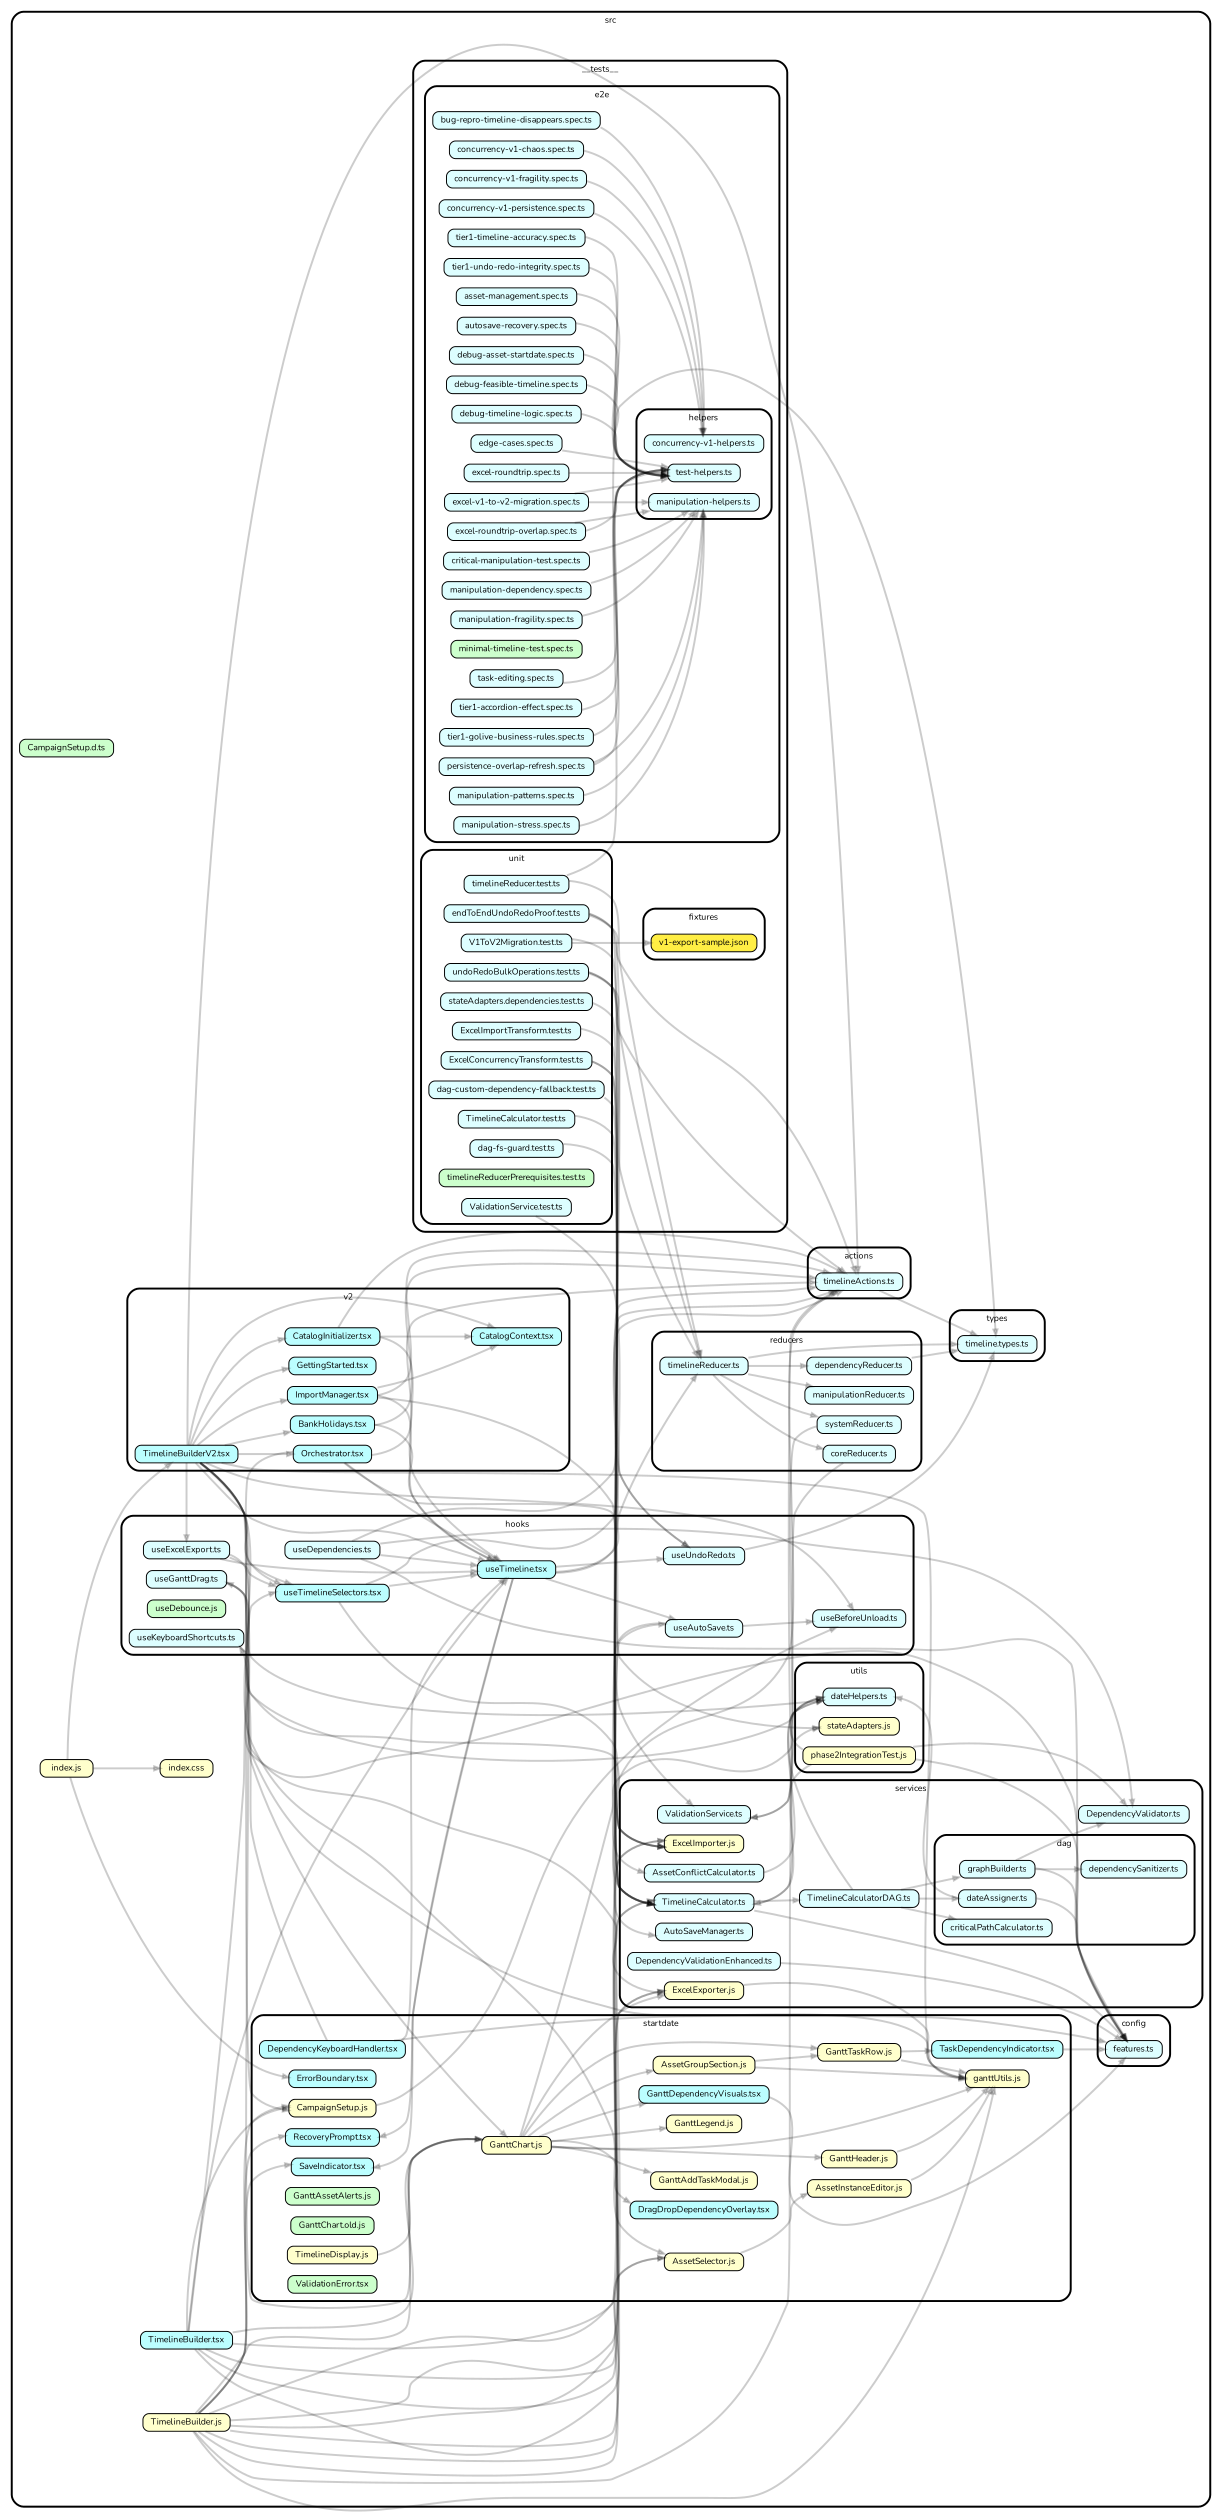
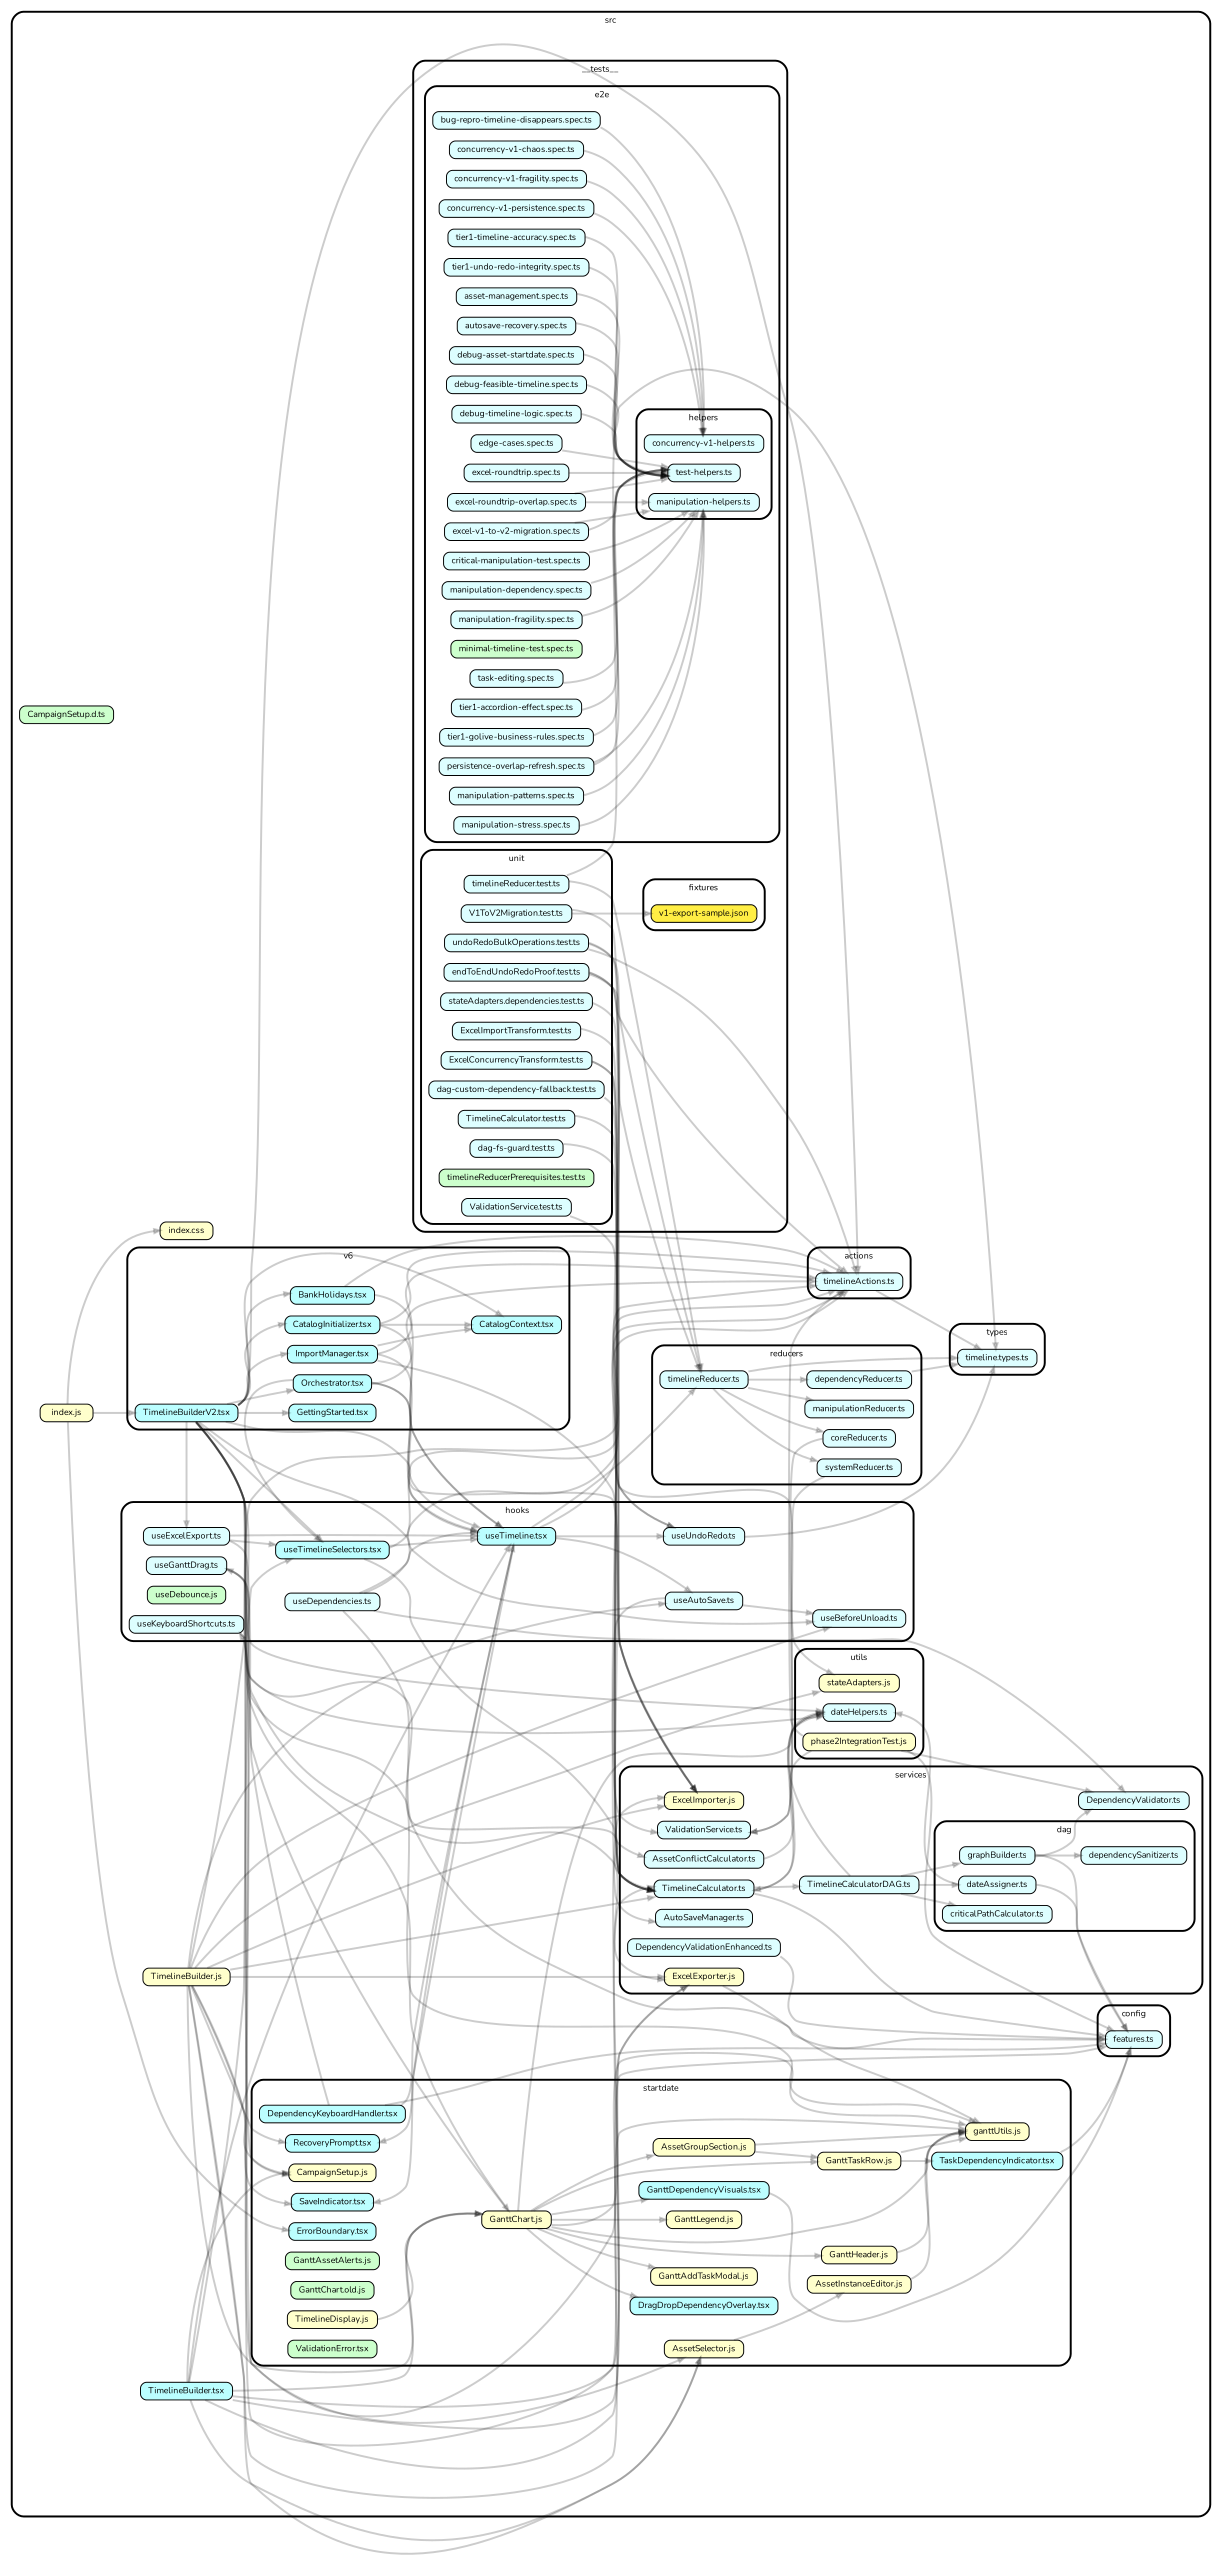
  strict digraph {
    compound=true
    fillcolor="#ffffff"
    fontname=Nunito
    fontsize=9
    nodesep=0.16
    rankdir=LR
    ranksep=0.18
    splines=true
    style="rounded,bold,filled"
    node [color=black fillcolor="#ddfeff" fontcolor=black fontname=Nunito fontsize=9 shape=box style="rounded, filled"]
    edge [arrowhead=normal arrowsize=0.6 color="#00000033" fontname=Nunito fontsize=9 penwidth=2.0]
    n1 [height=0.2 label=<test-helpers.ts>]
    n2 [height=0.2 label=<concurrency-v1-helpers.ts>]
    n3 [height=0.2 label=<manipulation-helpers.ts>]
    n4 [height=0.2 label=<asset-management.spec.ts>]
    n5 [height=0.2 label=<autosave-recovery.spec.ts>]
    n6 [height=0.2 label=<bug-repro-timeline-disappears.spec.ts>]
    n7 [height=0.2 label=<concurrency-v1-chaos.spec.ts>]
    n8 [height=0.2 label=<concurrency-v1-fragility.spec.ts>]
    n9 [height=0.2 label=<concurrency-v1-persistence.spec.ts>]
    n10 [height=0.2 label=<critical-manipulation-test.spec.ts>]
    n11 [height=0.2 label=<debug-asset-startdate.spec.ts>]
    n12 [height=0.2 label=<debug-feasible-timeline.spec.ts>]
    n13 [height=0.2 label=<debug-timeline-logic.spec.ts>]
    n14 [height=0.2 label=<edge-cases.spec.ts>]
    n15 [height=0.2 label=<excel-roundtrip-overlap.spec.ts>]
    n16 [height=0.2 label=<excel-roundtrip.spec.ts>]
    n17 [height=0.2 label=<excel-v1-to-v2-migration.spec.ts>]
    n18 [height=0.2 label=<manipulation-dependency.spec.ts>]
    n19 [height=0.2 label=<manipulation-fragility.spec.ts>]
    n20 [height=0.2 label=<manipulation-patterns.spec.ts>]
    n21 [height=0.2 label=<manipulation-stress.spec.ts>]
    n22 [fillcolor="#ccffcc" height=0.2 label=<minimal-timeline-test.spec.ts>]
    n23 [height=0.2 label=<persistence-overlap-refresh.spec.ts>]
    n24 [height=0.2 label=<task-editing.spec.ts>]
    n25 [height=0.2 label=<tier1-accordion-effect.spec.ts>]
    n26 [height=0.2 label=<tier1-golive-business-rules.spec.ts>]
    n27 [height=0.2 label=<tier1-timeline-accuracy.spec.ts>]
    n28 [height=0.2 label=<tier1-undo-redo-integrity.spec.ts>]
    n29 [fillcolor="#ffee44" height=0.2 label=<v1-export-sample.json>]
    n30 [height=0.2 label=<ExcelConcurrencyTransform.test.ts>]
    n31 [height=0.2 label=<ExcelImportTransform.test.ts>]
    n32 [height=0.2 label=<TimelineCalculator.test.ts>]
    n33 [height=0.2 label=<V1ToV2Migration.test.ts>]
    n34 [height=0.2 label=<ValidationService.test.ts>]
    n35 [height=0.2 label=<dag-custom-dependency-fallback.test.ts>]
    n36 [height=0.2 label=<dag-fs-guard.test.ts>]
    n37 [height=0.2 label=<endToEndUndoRedoProof.test.ts>]
    n38 [height=0.2 label=<stateAdapters.dependencies.test.ts>]
    n39 [height=0.2 label=<timelineReducer.test.ts>]
    n40 [fillcolor="#ccffcc" height=0.2 label=<timelineReducerPrerequisites.test.ts>]
    n41 [height=0.2 label=<undoRedoBulkOperations.test.ts>]
    n42 [height=0.2 label=<timelineActions.ts>]
    n43 [fillcolor="#ffffcc" height=0.2 label=<AssetSelector.js>]
    n44 [fillcolor="#ffffcc" height=0.2 label=<CampaignSetup.js>]
    n45 [fillcolor="#ffffcc" height=0.2 label=<GanttChart.js>]
    n46 [fillcolor="#ffffcc" height=0.2 label=<ganttUtils.js>]
    n47 [fillcolor="#bbfeff" height=0.2 label=<RecoveryPrompt.tsx>]
    n48 [fillcolor="#bbfeff" height=0.2 label=<SaveIndicator.tsx>]
    n49 [fillcolor="#ffffcc" height=0.2 label=<AssetGroupSection.js>]
    n50 [fillcolor="#ffffcc" height=0.2 label=<GanttTaskRow.js>]
    n51 [fillcolor="#ffffcc" height=0.2 label=<AssetInstanceEditor.js>]
    n52 [fillcolor="#bbfeff" height=0.2 label=<DependencyKeyboardHandler.tsx>]
    n53 [fillcolor="#bbfeff" height=0.2 label=<DragDropDependencyOverlay.tsx>]
    n54 [fillcolor="#bbfeff" height=0.2 label=<ErrorBoundary.tsx>]
    n55 [fillcolor="#ffffcc" height=0.2 label=<GanttAddTaskModal.js>]
    n56 [fillcolor="#ccffcc" height=0.2 label=<GanttAssetAlerts.js>]
    n57 [fillcolor="#bbfeff" height=0.2 label=<GanttDependencyVisuals.tsx>]
    n58 [fillcolor="#ffffcc" height=0.2 label=<GanttHeader.js>]
    n59 [fillcolor="#ffffcc" height=0.2 label=<GanttLegend.js>]
    n60 [fillcolor="#ccffcc" height=0.2 label=<GanttChart.old.js>]
    n61 [fillcolor="#bbfeff" height=0.2 label=<TaskDependencyIndicator.tsx>]
    n62 [fillcolor="#ffffcc" height=0.2 label=<TimelineDisplay.js>]
    n63 [fillcolor="#ccffcc" height=0.2 label=<ValidationError.tsx>]
    n64 [height=0.2 label=<timelineReducer.ts>]
    n65 [height=0.2 label=<coreReducer.ts>]
    n66 [height=0.2 label=<dependencyReducer.ts>]
    n67 [height=0.2 label=<manipulationReducer.ts>]
    n68 [height=0.2 label=<systemReducer.ts>]
    n69 [height=0.2 label=<features.ts>]
    n70 [height=0.2 label=<useAutoSave.ts>]
    n71 [height=0.2 label=<useBeforeUnload.ts>]
    n72 [fillcolor="#bbfeff" height=0.2 label=<useTimeline.tsx>]
    n73 [fillcolor="#bbfeff" height=0.2 label=<useTimelineSelectors.tsx>]
    n74 [height=0.2 label=<useUndoRedo.ts>]
    n75 [height=0.2 label=<useKeyboardShortcuts.ts>]
    n76 [height=0.2 label=<useGanttDrag.ts>]
    n77 [fillcolor="#ccffcc" height=0.2 label=<useDebounce.js>]
    n78 [height=0.2 label=<useDependencies.ts>]
    n79 [height=0.2 label=<useExcelExport.ts>]
    n80 [height=0.2 label=<criticalPathCalculator.ts>]
    n81 [height=0.2 label=<dateAssigner.ts>]
    n82 [height=0.2 label=<graphBuilder.ts>]
    n83 [height=0.2 label=<dependencySanitizer.ts>]
    n84 [fillcolor="#ffffcc" height=0.2 label=<ExcelExporter.js>]
    n85 [fillcolor="#ffffcc" height=0.2 label=<ExcelImporter.js>]
    n86 [height=0.2 label=<TimelineCalculator.ts>]
    n87 [height=0.2 label=<ValidationService.ts>]
    n88 [height=0.2 label=<AutoSaveManager.ts>]
    n89 [height=0.2 label=<DependencyValidator.ts>]
    n90 [height=0.2 label=<AssetConflictCalculator.ts>]
    n91 [height=0.2 label=<DependencyValidationEnhanced.ts>]
    n92 [height=0.2 label=<TimelineCalculatorDAG.ts>]
    n93 [height=0.2 label=<timeline.types.ts>]
    n94 [fillcolor="#ffffcc" height=0.2 label=<stateAdapters.js>]
    n95 [height=0.2 label=<dateHelpers.ts>]
    n96 [fillcolor="#ffffcc" height=0.2 label=<phase2IntegrationTest.js>]
    n97 [fillcolor="#bbfeff" height=0.2 label=<TimelineBuilderV2.tsx>]
    n98 [fillcolor="#bbfeff" height=0.2 label=<BankHolidays.tsx>]
    n99 [fillcolor="#bbfeff" height=0.2 label=<CatalogContext.tsx>]
    n100 [fillcolor="#bbfeff" height=0.2 label=<CatalogInitializer.tsx>]
    n101 [fillcolor="#bbfeff" height=0.2 label=<GettingStarted.tsx>]
    n102 [fillcolor="#bbfeff" height=0.2 label=<ImportManager.tsx>]
    n103 [fillcolor="#bbfeff" height=0.2 label=<Orchestrator.tsx>]
    n104 [fillcolor="#ccffcc" height=0.2 label=<CampaignSetup.d.ts>]
    n105 [fillcolor="#ffffcc" height=0.2 label=<TimelineBuilder.js>]
    n106 [fillcolor="#bbfeff" height=0.2 label=<TimelineBuilder.tsx>]
    n107 [fillcolor="#ffffcc" height=0.2 label=<index.css>]
    n108 [fillcolor="#ffffcc" height=0.2 label=<index.js>]
    subgraph cluster_1 {
      label=src
      n104
      n105
      n106
      n107
      n108
      subgraph cluster_2 {
        label=__tests__
        subgraph cluster_3 {
          label=e2e
          n4
          n5
          n6
          n7
          n8
          n9
          n10
          n11
          n12
          n13
          n14
          n15
          n16
          n17
          n18
          n19
          n20
          n21
          n22
          n23
          n24
          n25
          n26
          n27
          n28
          subgraph cluster_4 {
            label=helpers
            n1
            n2
            n3
          }
        }
        subgraph cluster_5 {
          label=fixtures
          n29
        }
        subgraph cluster_6 {
          label=unit
          n30
          n31
          n32
          n33
          n34
          n35
          n36
          n37
          n38
          n39
          n40
          n41
        }
      }
      subgraph cluster_7 {
        label=actions
        n42
      }
      subgraph cluster_8 {
        label=startdate
        n43
        n44
        n45
        n46
        n47
        n48
        n49
        n50
        n51
        n52
        n53
        n54
        n55
        n56
        n57
        n58
        n59
        n60
        n61
        n62
        n63
      }
      subgraph cluster_9 {
        label=reducers
        n64
        n65
        n66
        n67
        n68
      }
      subgraph cluster_10 {
        label=config
        n69
      }
      subgraph cluster_11 {
        label=hooks
        n70
        n71
        n72
        n73
        n74
        n75
        n76
        n77
        n78
        n79
      }
      subgraph cluster_12 {
        label=services
        n84
        n85
        n86
        n87
        n88
        n89
        n90
        n91
        n92
        subgraph cluster_13 {
          label=dag
          n80
          n81
          n82
          n83
        }
      }
      subgraph cluster_14 {
        label=types
        n93
      }
      subgraph cluster_15 {
        label=utils
        n94
        n95
        n96
      }
      subgraph cluster_16 {
-       label=v2
+       label=v6
        n97
        n98
        n99
        n100
        n101
        n102
        n103
      }
    }
    n4 -> n1
    n5 -> n1
    n6 -> n2
    n7 -> n2
    n8 -> n2
    n9 -> n2
    n10 -> n3
    n11 -> n1
    n12 -> n1
    n13 -> n1
    n14 -> n1
    n15 -> n1
    n15 -> n3
    n16 -> n1
    n17 -> n1
    n17 -> n3
    n18 -> n3
    n19 -> n3
    n20 -> n3
    n21 -> n3
    n23 -> n1
    n23 -> n3
    n24 -> n1
    n25 -> n1
    n26 -> n1
    n27 -> n1
    n28 -> n1
    n30 -> n85
    n30 -> n86
    n31 -> n85
    n32 -> n86
    n33 -> n29
    n33 -> n85
    n34 -> n87
    n35 -> n86
    n36 -> n86
    n37 -> n42
    n37 -> n64
    n37 -> n74
    n38 -> n94
    n39 -> n64
    n39 -> n93
    n41 -> n42
    n41 -> n64
    n41 -> n74
    n42 -> n93
    n43 -> n51
    n45 -> n46
    n45 -> n49
    n45 -> n50
    n45 -> n53
    n45 -> n55
    n45 -> n57
    n45 -> n58
    n45 -> n59
    n45 -> n76
    n45 -> n84
    n45 -> n95
    n49 -> n46
    n49 -> n50
    n50 -> n46
    n50 -> n61
    n51 -> n46
    n52 -> n69
    n52 -> n72
    n52 -> n75
    n57 -> n69
    n58 -> n46
    n61 -> n69
    n62 -> n45
    n64 -> n65
    n64 -> n66
    n64 -> n67
    n64 -> n68
    n64 -> n93
    n65 -> n87
    n66 -> n93
    n68 -> n87
    n70 -> n71
    n70 -> n88
    n72 -> n42
    n72 -> n47
    n72 -> n48
    n72 -> n64
    n72 -> n70
    n72 -> n74
    n73 -> n42
    n73 -> n72
    n73 -> n90
    n74 -> n93
    n75 -> n69
    n76 -> n46
    n76 -> n95
    n78 -> n42
    n78 -> n69
    n78 -> n72
    n78 -> n89
    n79 -> n72
    n79 -> n73
    n79 -> n84
    n81 -> n69
    n81 -> n95
    n82 -> n69
    n82 -> n83
    n82 -> n89
    n84 -> n46
    n86 -> n69
    n86 -> n92
    n86 -> n95
    n90 -> n95
    n91 -> n69
    n92 -> n80
    n92 -> n81
    n92 -> n82
    n92 -> n95
    n96 -> n42
    n96 -> n69
    n96 -> n86
    n96 -> n89
    n97 -> n42
    n97 -> n43
    n97 -> n44
    n97 -> n45
    n97 -> n46
    n97 -> n71
    n97 -> n72
    n97 -> n73
    n97 -> n79
    n97 -> n86
    n97 -> n95
    n97 -> n98
    n97 -> n99
    n97 -> n100
    n97 -> n101
    n97 -> n102
    n97 -> n103
    n98 -> n42
    n98 -> n72
    n100 -> n42
    n100 -> n72
    n100 -> n99
    n102 -> n42
    n102 -> n72
    n102 -> n85
    n102 -> n99
    n103 -> n42
    n103 -> n72
    n103 -> n73
    n103 -> n86
    n105 -> n42
    n105 -> n43
    n105 -> n44
    n105 -> n45
    n105 -> n46
    n105 -> n47
    n105 -> n48
    n105 -> n70
-   n44 -> n71
+   n105 -> n71
    n105 -> n84
    n105 -> n85
    n105 -> n86
    n105 -> n94
    n106 -> n43
    n106 -> n44
    n106 -> n45
    n106 -> n72
    n106 -> n73
    n106 -> n84
    n106 -> n85
    n106 -> n86
    n108 -> n54
    n108 -> n97
    n108 -> n107
  }
